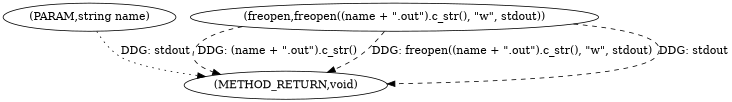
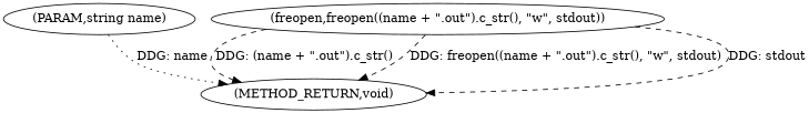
  digraph {
    edge [style=dashed]
    n1 [label="(PARAM,string name)"]
    n2 [label="(METHOD_RETURN,void)"]
    n3 [label="(freopen,freopen((name + \".out\").c_str(), \"w\", stdout))"]
-   n1 -> n2 [label="DDG: stdout" style=dotted]
+   n1 -> n2 [label="DDG: name" style=dotted]
    n3 -> n2 [label="DDG: (name + \".out\").c_str()"]
    n3 -> n2 [label="DDG: freopen((name + \".out\").c_str(), \"w\", stdout)"]
    n3 -> n2 [label="DDG: stdout"]
  }
